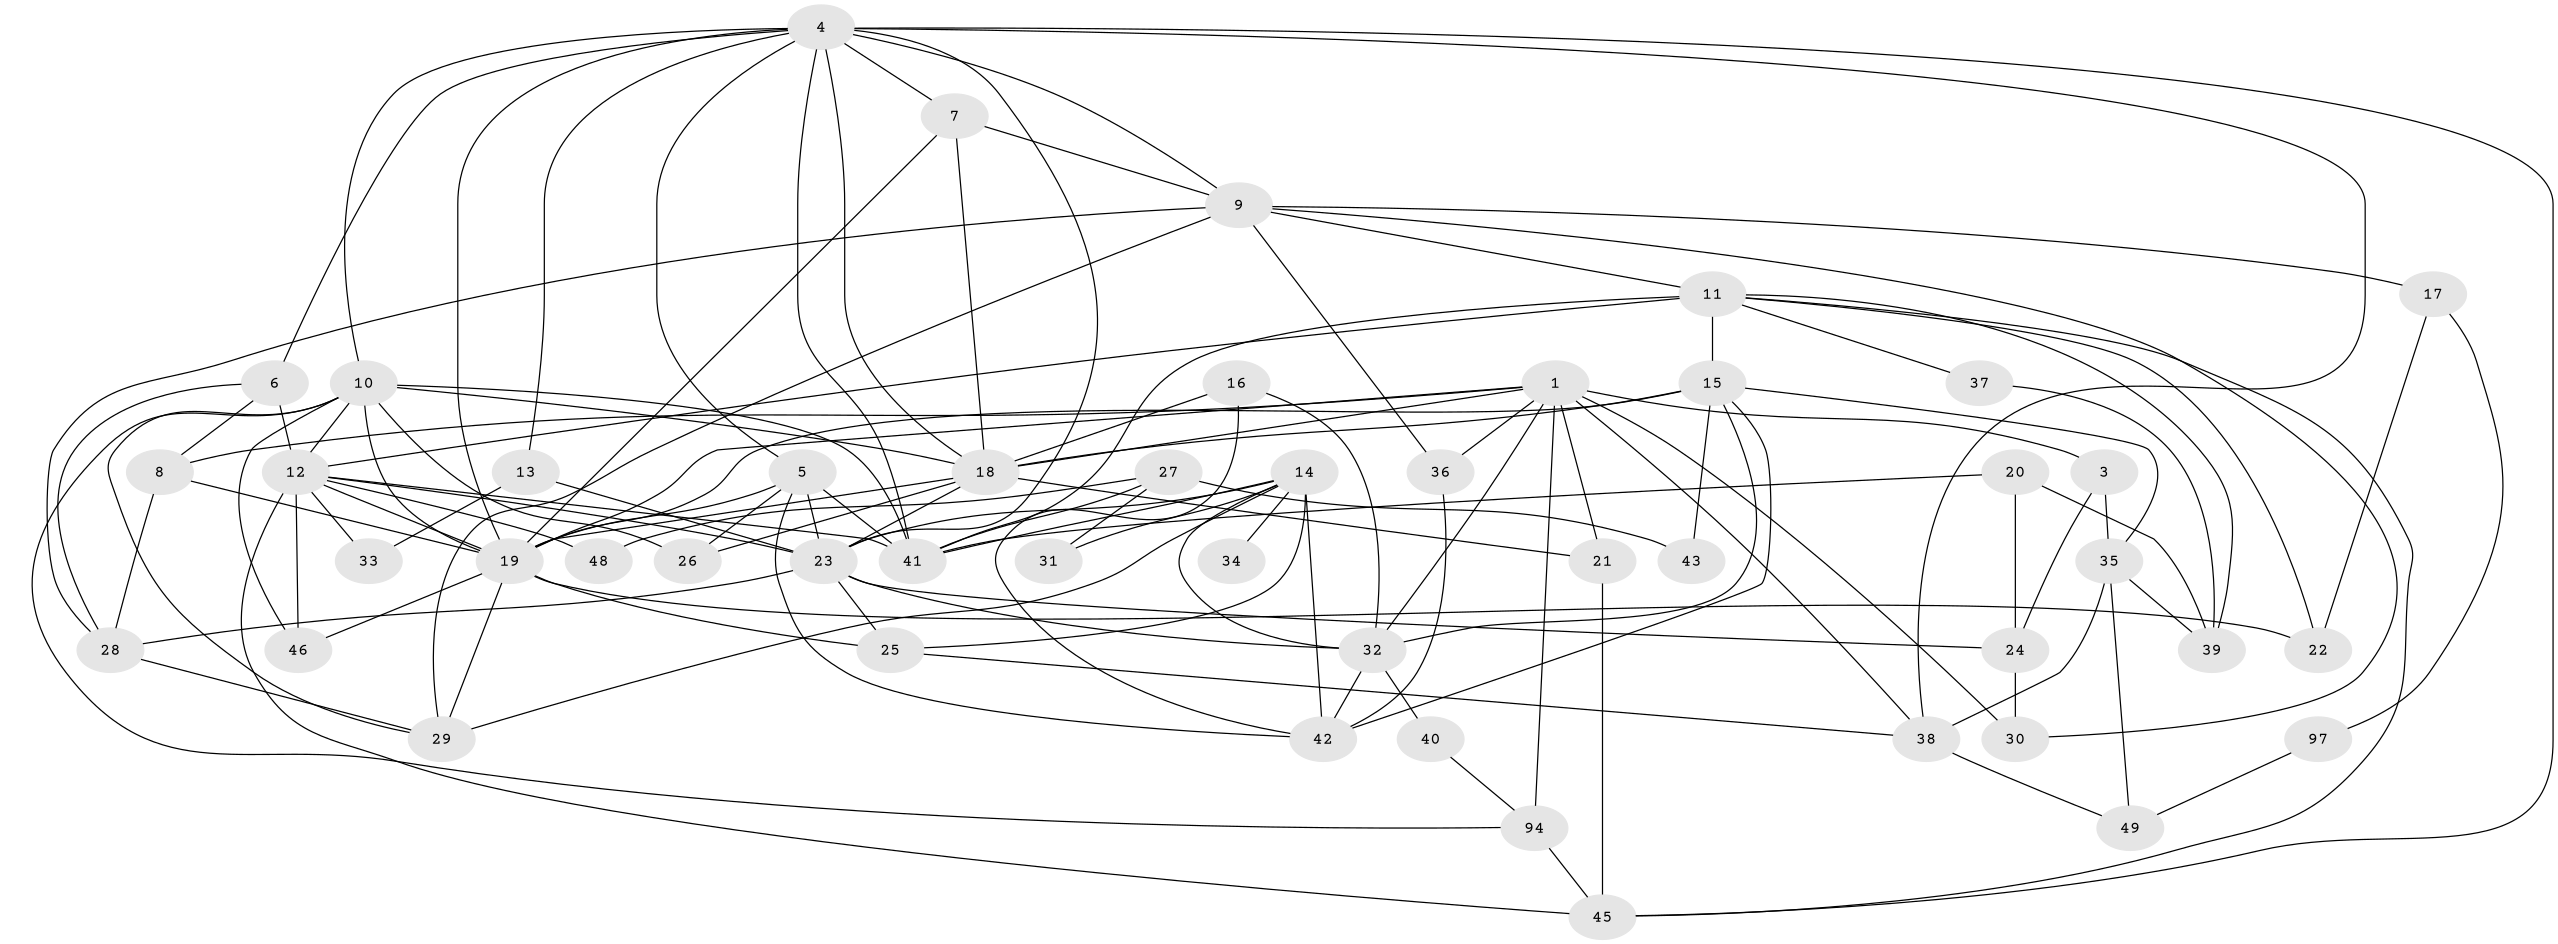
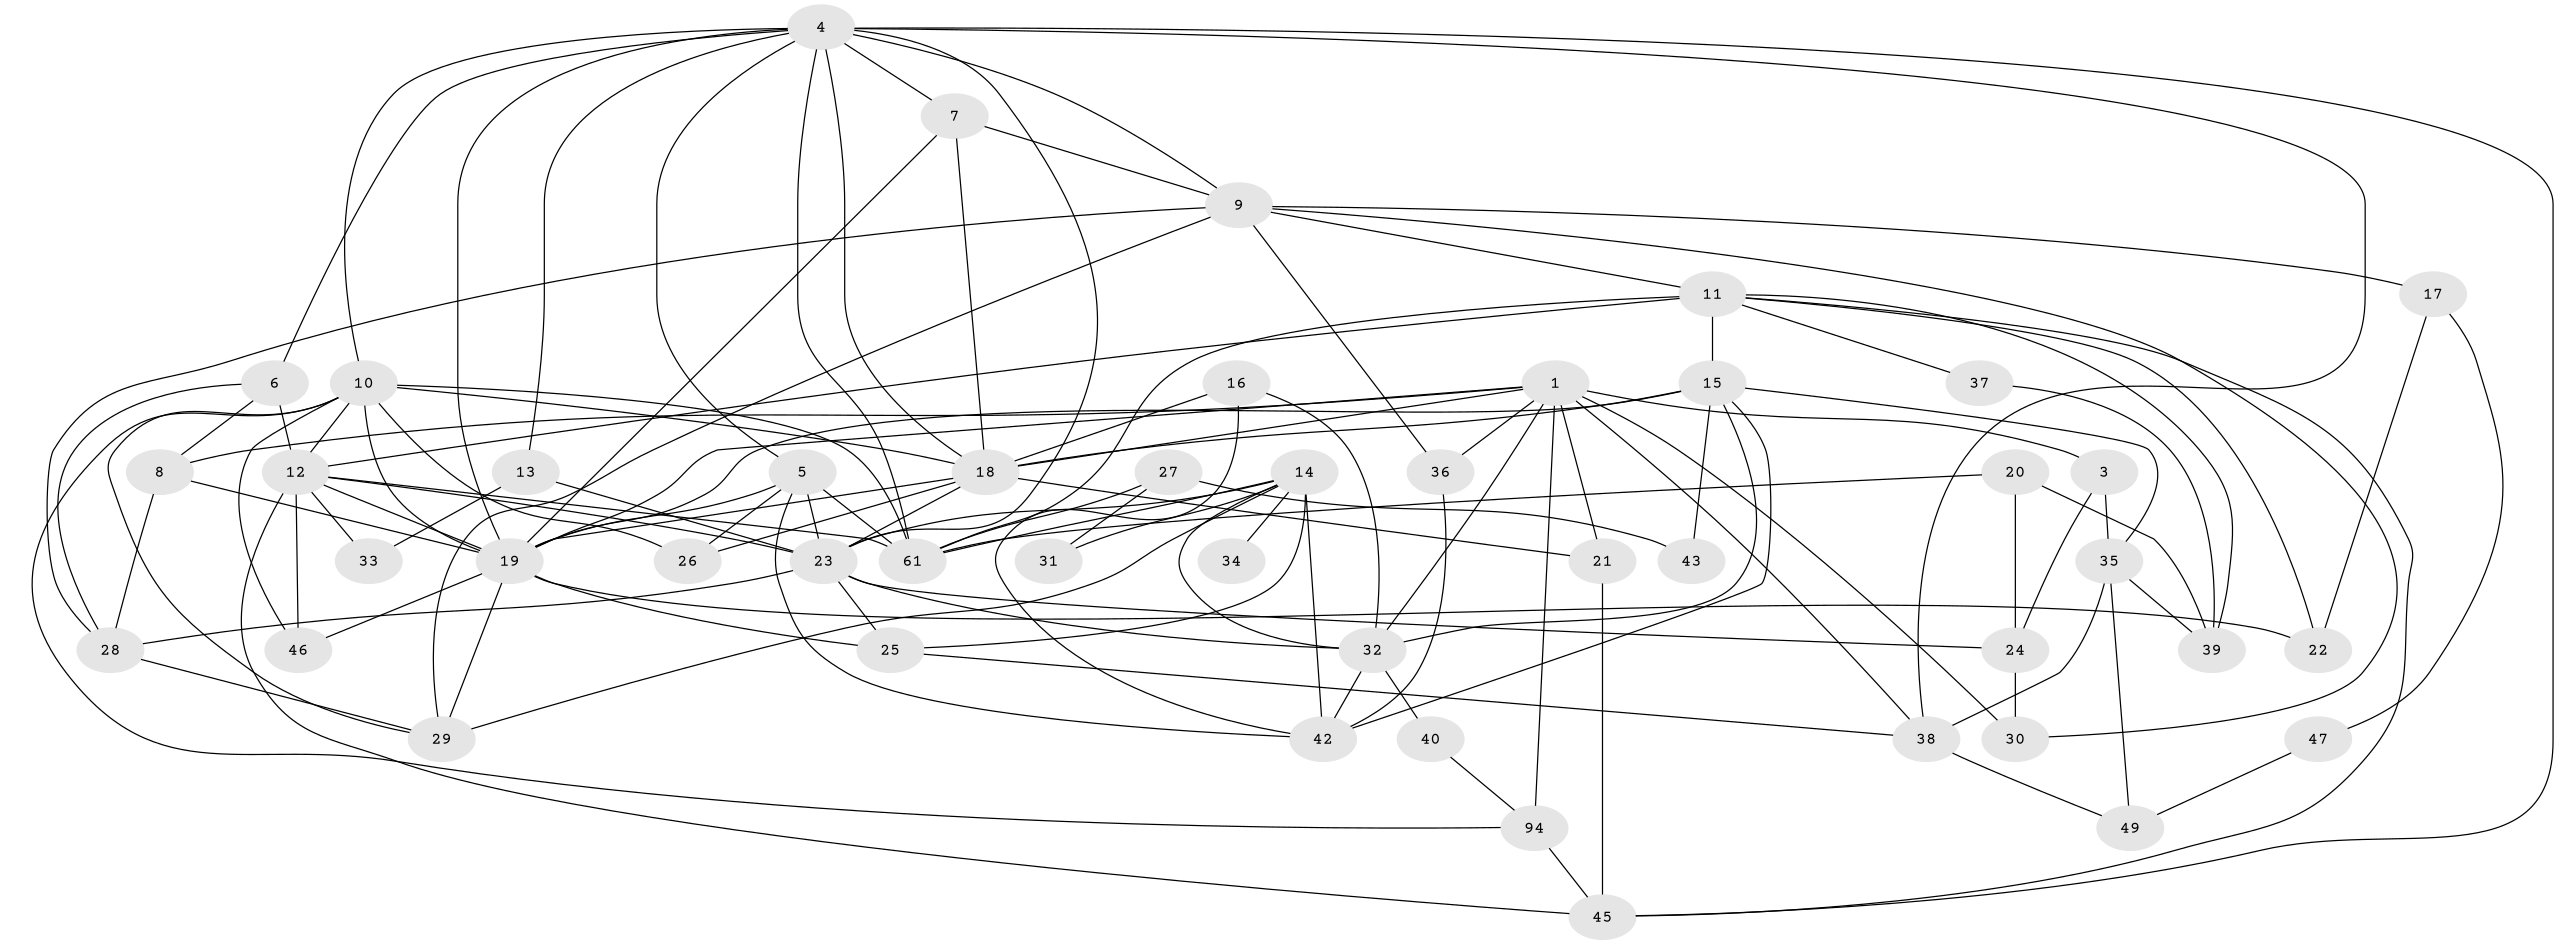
  graph {
    fontname="Courier Prime"
    node [color=gray90 fontname="Courier Prime" style=filled]
    edge [fontname="Courier Prime" weight=1.0]
    1
    3
    8
    18
    19
    21
    30
    32
    36
    38
    n11 [label=94]
    24
    35
    28
    11
-   41
+   41 [label=61]
    45
    12
    15
    22
    37
    39
    23
    26
    29
    46
    25
    42
    40
    49
    4
    5
    6
    7
    9
    10
    13
    17
    33
-   48
-   47 [label=97]
+   47
    43
    14
    31
    34
    16
    20
    27
    1 -- 3 [weight=2.0]
    1 -- 8
    1 -- 18
    1 -- 19
    1 -- 21
    1 -- 30 [weight=2.0]
    1 -- 32
    1 -- 36
    1 -- 38
    1 -- n11 [weight=2.0]
    3 -- 24
    3 -- 35
    8 -- 19
    8 -- 28
    18 -- 19
    18 -- 21 [weight=2.0]
    18 -- 23 [weight=2.0]
    18 -- 26
    19 -- 22
    19 -- 29
    19 -- 46
    19 -- 25
    21 -- 45
    32 -- 42
    32 -- 40
    36 -- 42
    38 -- 49
    n11 -- 45
    24 -- 30
    35 -- 38
    35 -- 39
    35 -- 49
    28 -- 29
    11 -- 41 [weight=2.0]
    11 -- 45
    11 -- 12
    11 -- 15
    11 -- 22
    11 -- 37
    11 -- 39
    12 -- 19
    12 -- 41
    12 -- 45
    12 -- 23
    12 -- 46 [weight=3.0]
    12 -- 33
-   12 -- 48
    15 -- 18
    15 -- 19 [weight=2.0]
    15 -- 32
    15 -- 35
    15 -- 42
    15 -- 43
    37 -- 39
    23 -- 32
    23 -- 24
    23 -- 28 [weight=2.0]
    23 -- 25
    25 -- 38
    40 -- n11
    4 -- 18
    4 -- 19
    4 -- 38
    4 -- 41
    4 -- 45
    4 -- 23
    4 -- 5
    4 -- 6 [weight=2.0]
    4 -- 7
    4 -- 9 [weight=2.0]
    4 -- 10
    4 -- 13
    5 -- 19
    5 -- 41
    5 -- 23
    5 -- 26
    5 -- 42
    6 -- 8
    6 -- 28
    6 -- 12
    7 -- 18
    7 -- 19
    7 -- 9
    9 -- 30
    9 -- 36
    9 -- 28
    9 -- 11
    9 -- 29
    9 -- 17 [weight=2.0]
    10 -- 18 [weight=2.0]
    10 -- 19 [weight=2.0]
    10 -- n11
    10 -- 41 [weight=2.0]
    10 -- 12
    10 -- 26
    10 -- 29
    10 -- 46
    13 -- 23
    13 -- 33
    17 -- 22
    17 -- 47
    47 -- 49
    14 -- 32 [weight=2.0]
    14 -- 41
    14 -- 23
    14 -- 29
    14 -- 25
    14 -- 42
    14 -- 31
    14 -- 34
    16 -- 18
    16 -- 32
    16 -- 42
    20 -- 24
    20 -- 41
    20 -- 39
    27 -- 41
-   27 -- 48
    27 -- 43
    27 -- 31
  }
